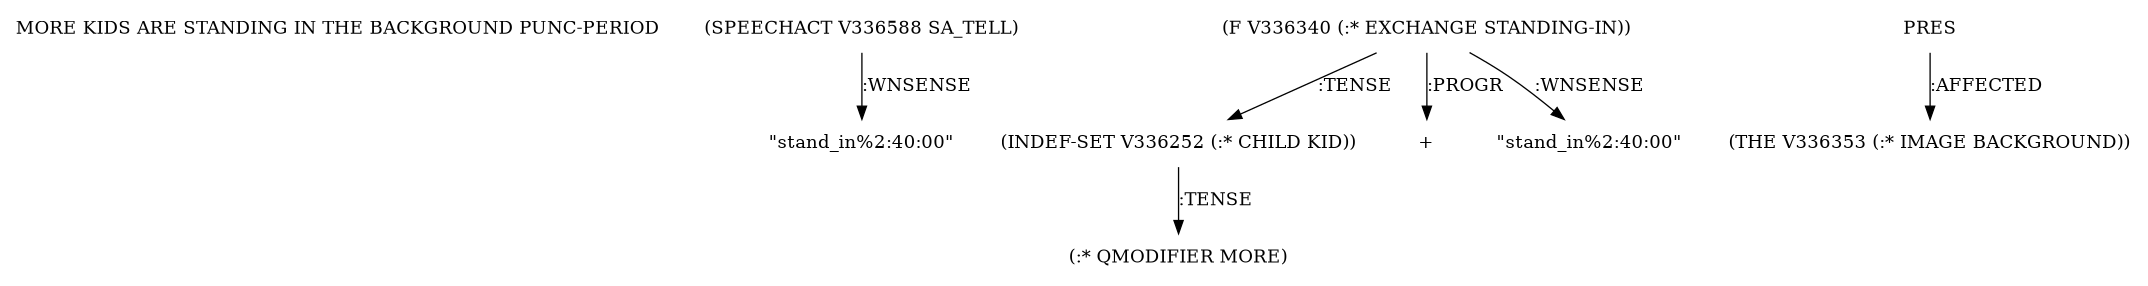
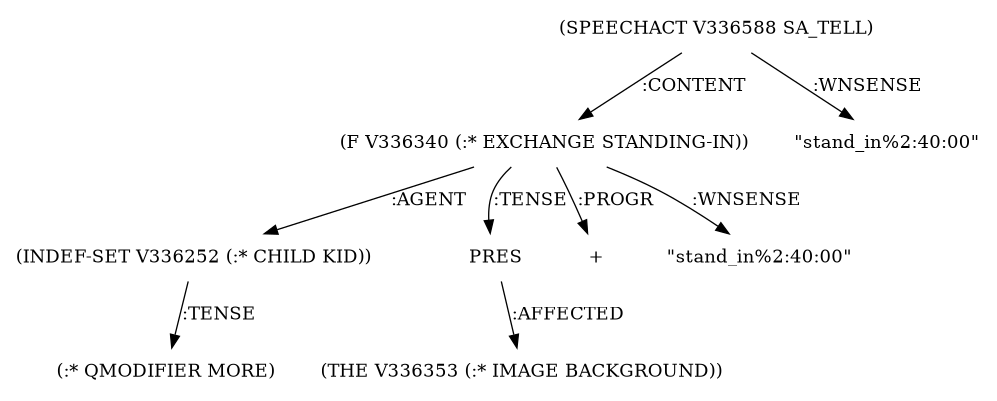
  digraph {
    node [color=purple shape=none]
-   "MORE KIDS ARE STANDING IN THE BACKGROUND PUNC-PERIOD" [color=darkgreen]
    n2 [color=gray40 label="(SPEECHACT V336588 SA_TELL)"]
    n3 [label="(F V336340 (:* EXCHANGE STANDING-IN))"]
    n4 [label="\"stand_in%2:40:00\""]
    n5 [label="(INDEF-SET V336252 (:* CHILD KID))"]
    n6 [label=PRES]
    n7 [label="+"]
    n8 [color=darkgreen label="\"stand_in%2:40:00\""]
    n9 [color=gray40 label="(:* QMODIFIER MORE)"]
    n10 [color=gray40 label="(THE V336353 (:* IMAGE BACKGROUND))"]
+   n2 -> n3 [label=":CONTENT"]
    n2 -> n4 [label=":WNSENSE"]
-   n3 -> n5 [label=":TENSE"]
+   n3 -> n5 [label=":AGENT"]
+   n3 -> n6 [label=":TENSE"]
    n3 -> n7 [label=":PROGR"]
    n3 -> n8 [label=":WNSENSE"]
    n5 -> n9 [label=":TENSE"]
    n6 -> n10 [label=":AFFECTED"]
  }
